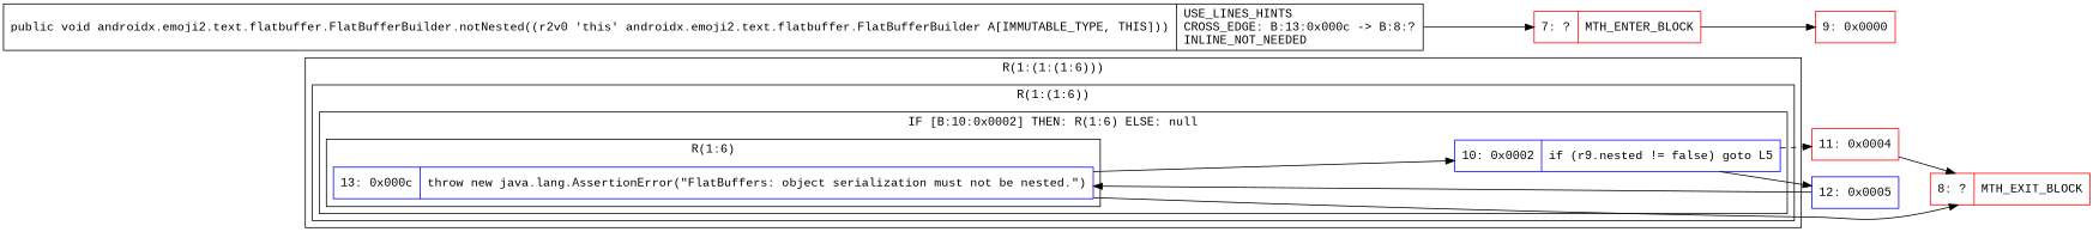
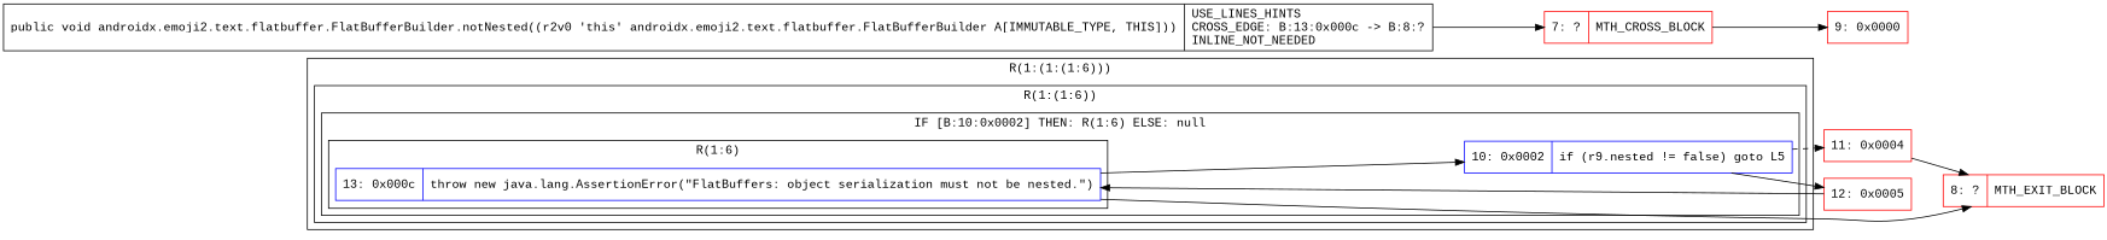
  digraph {
    fontname="Liberation Mono"
    rankdir=LR
    node [color=red fontname="Liberation Mono" shape=record]
    edge [fontname="Liberation Mono"]
    n1 [color=blue label="{13\:\ 0x000c|throw new java.lang.AssertionError(\"FlatBuffers: object serialization must not be nested.\")\l}"]
    n2 [color=blue label="{10\:\ 0x0002|if (r9.nested != false) goto L5\l}"]
    n3 [label="{8\:\ ?|MTH_EXIT_BLOCK\l}"]
    n4 [label="{11\:\ 0x0004}"]
-   n5 [color=blue label="{12\:\ 0x0005}"]
-   n6 [label="{7\:\ ?|MTH_ENTER_BLOCK\l}"]
+   n5 [label="{12\:\ 0x0005}"]
+   n6 [label="{7\:\ ?|MTH_CROSS_BLOCK\l}"]
    n7 [label="{9\:\ 0x0000}"]
    n8 [label="{public void androidx.emoji2.text.flatbuffer.FlatBufferBuilder.notNested((r2v0 'this' androidx.emoji2.text.flatbuffer.FlatBufferBuilder A[IMMUTABLE_TYPE, THIS]))  | USE_LINES_HINTS\lCROSS_EDGE: B:13:0x000c \-\> B:8:?\lINLINE_NOT_NEEDED\l}" color=""]
    subgraph cluster_1 {
      label="R(1:(1:(1:6)))"
      subgraph cluster_2 {
        label="R(1:(1:6))"
        subgraph cluster_3 {
          label="IF [B:10:0x0002] THEN: R(1:6) ELSE: null"
          n2
          subgraph cluster_4 {
            label="R(1:6)"
            n1
          }
        }
      }
    }
    n1 -> n2
    n1 -> n3
    n2 -> n4 [style=dashed]
    n2 -> n5
    n4 -> n3
    n5 -> n1
    n6 -> n7
    n8 -> n6
  }
